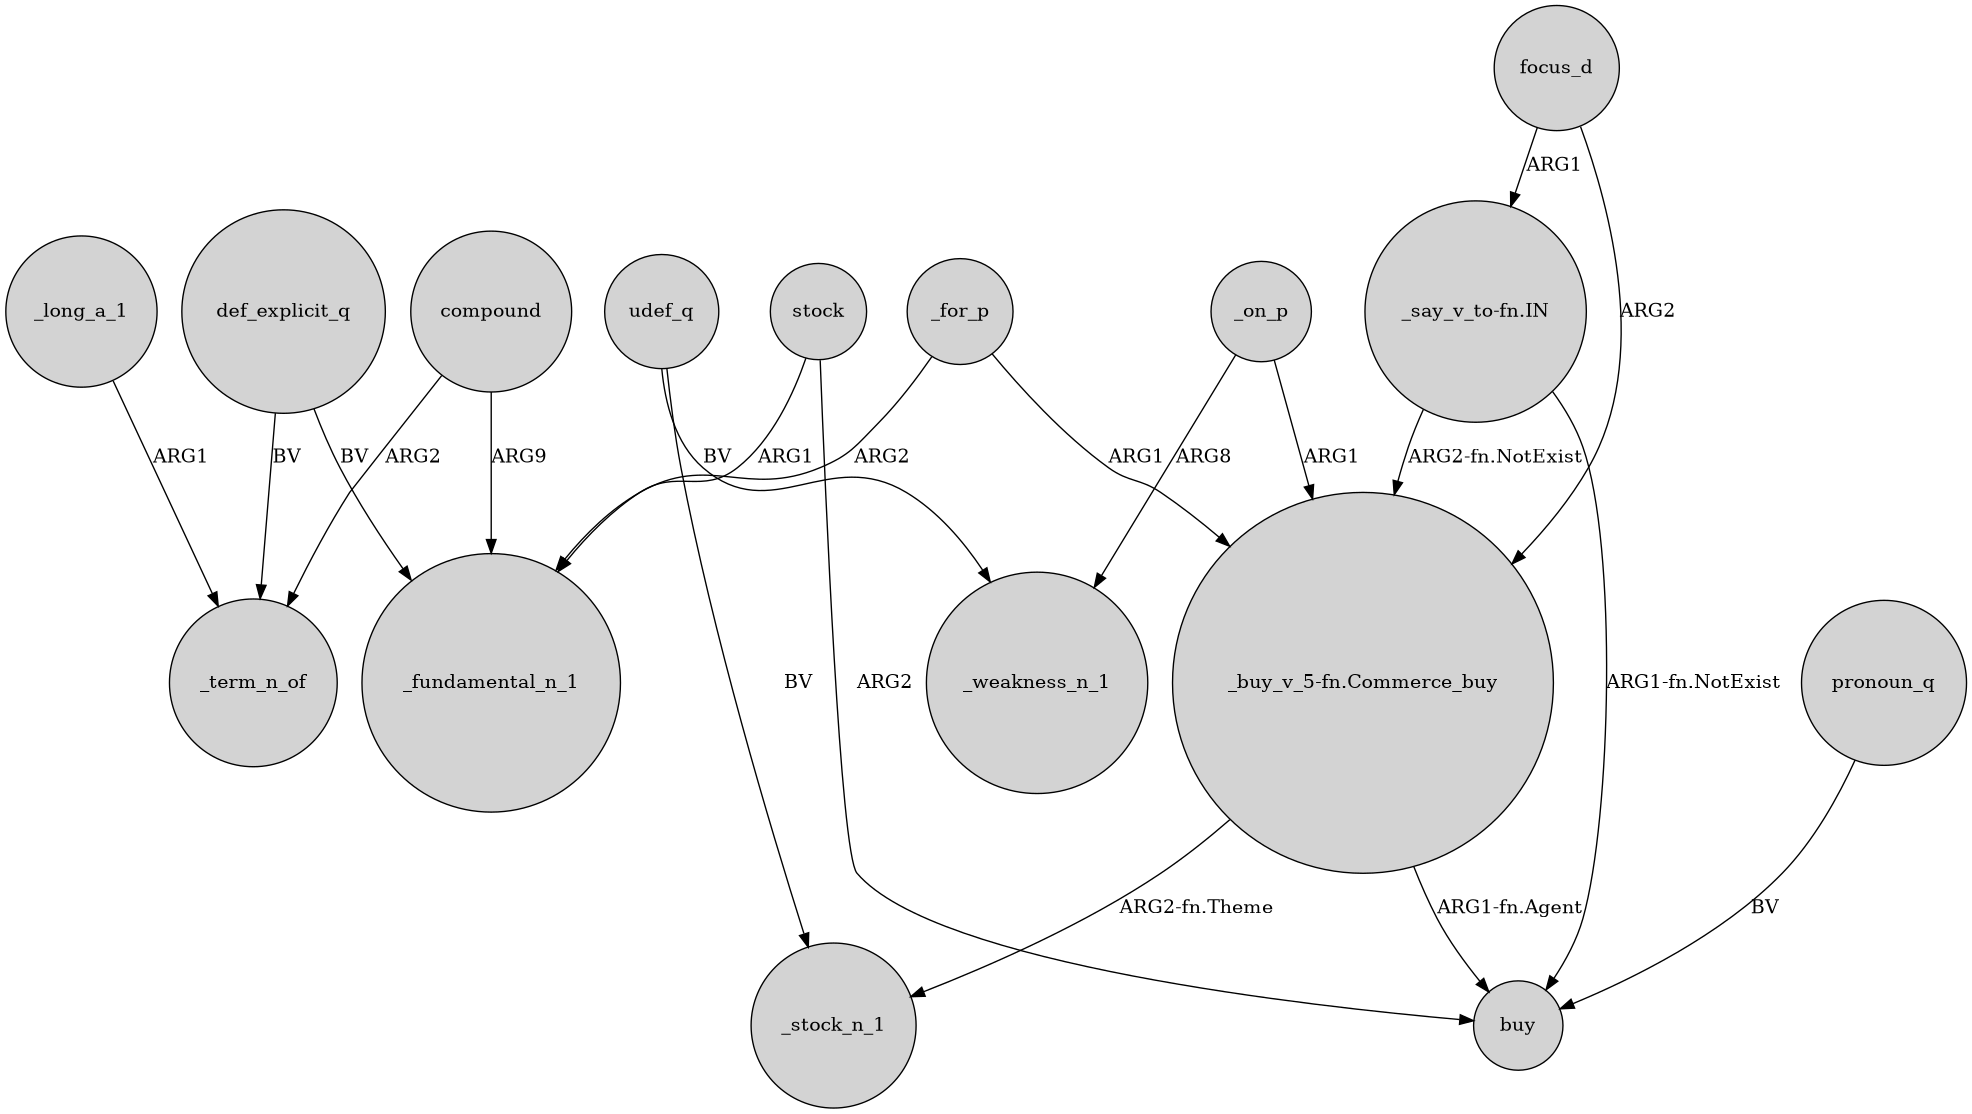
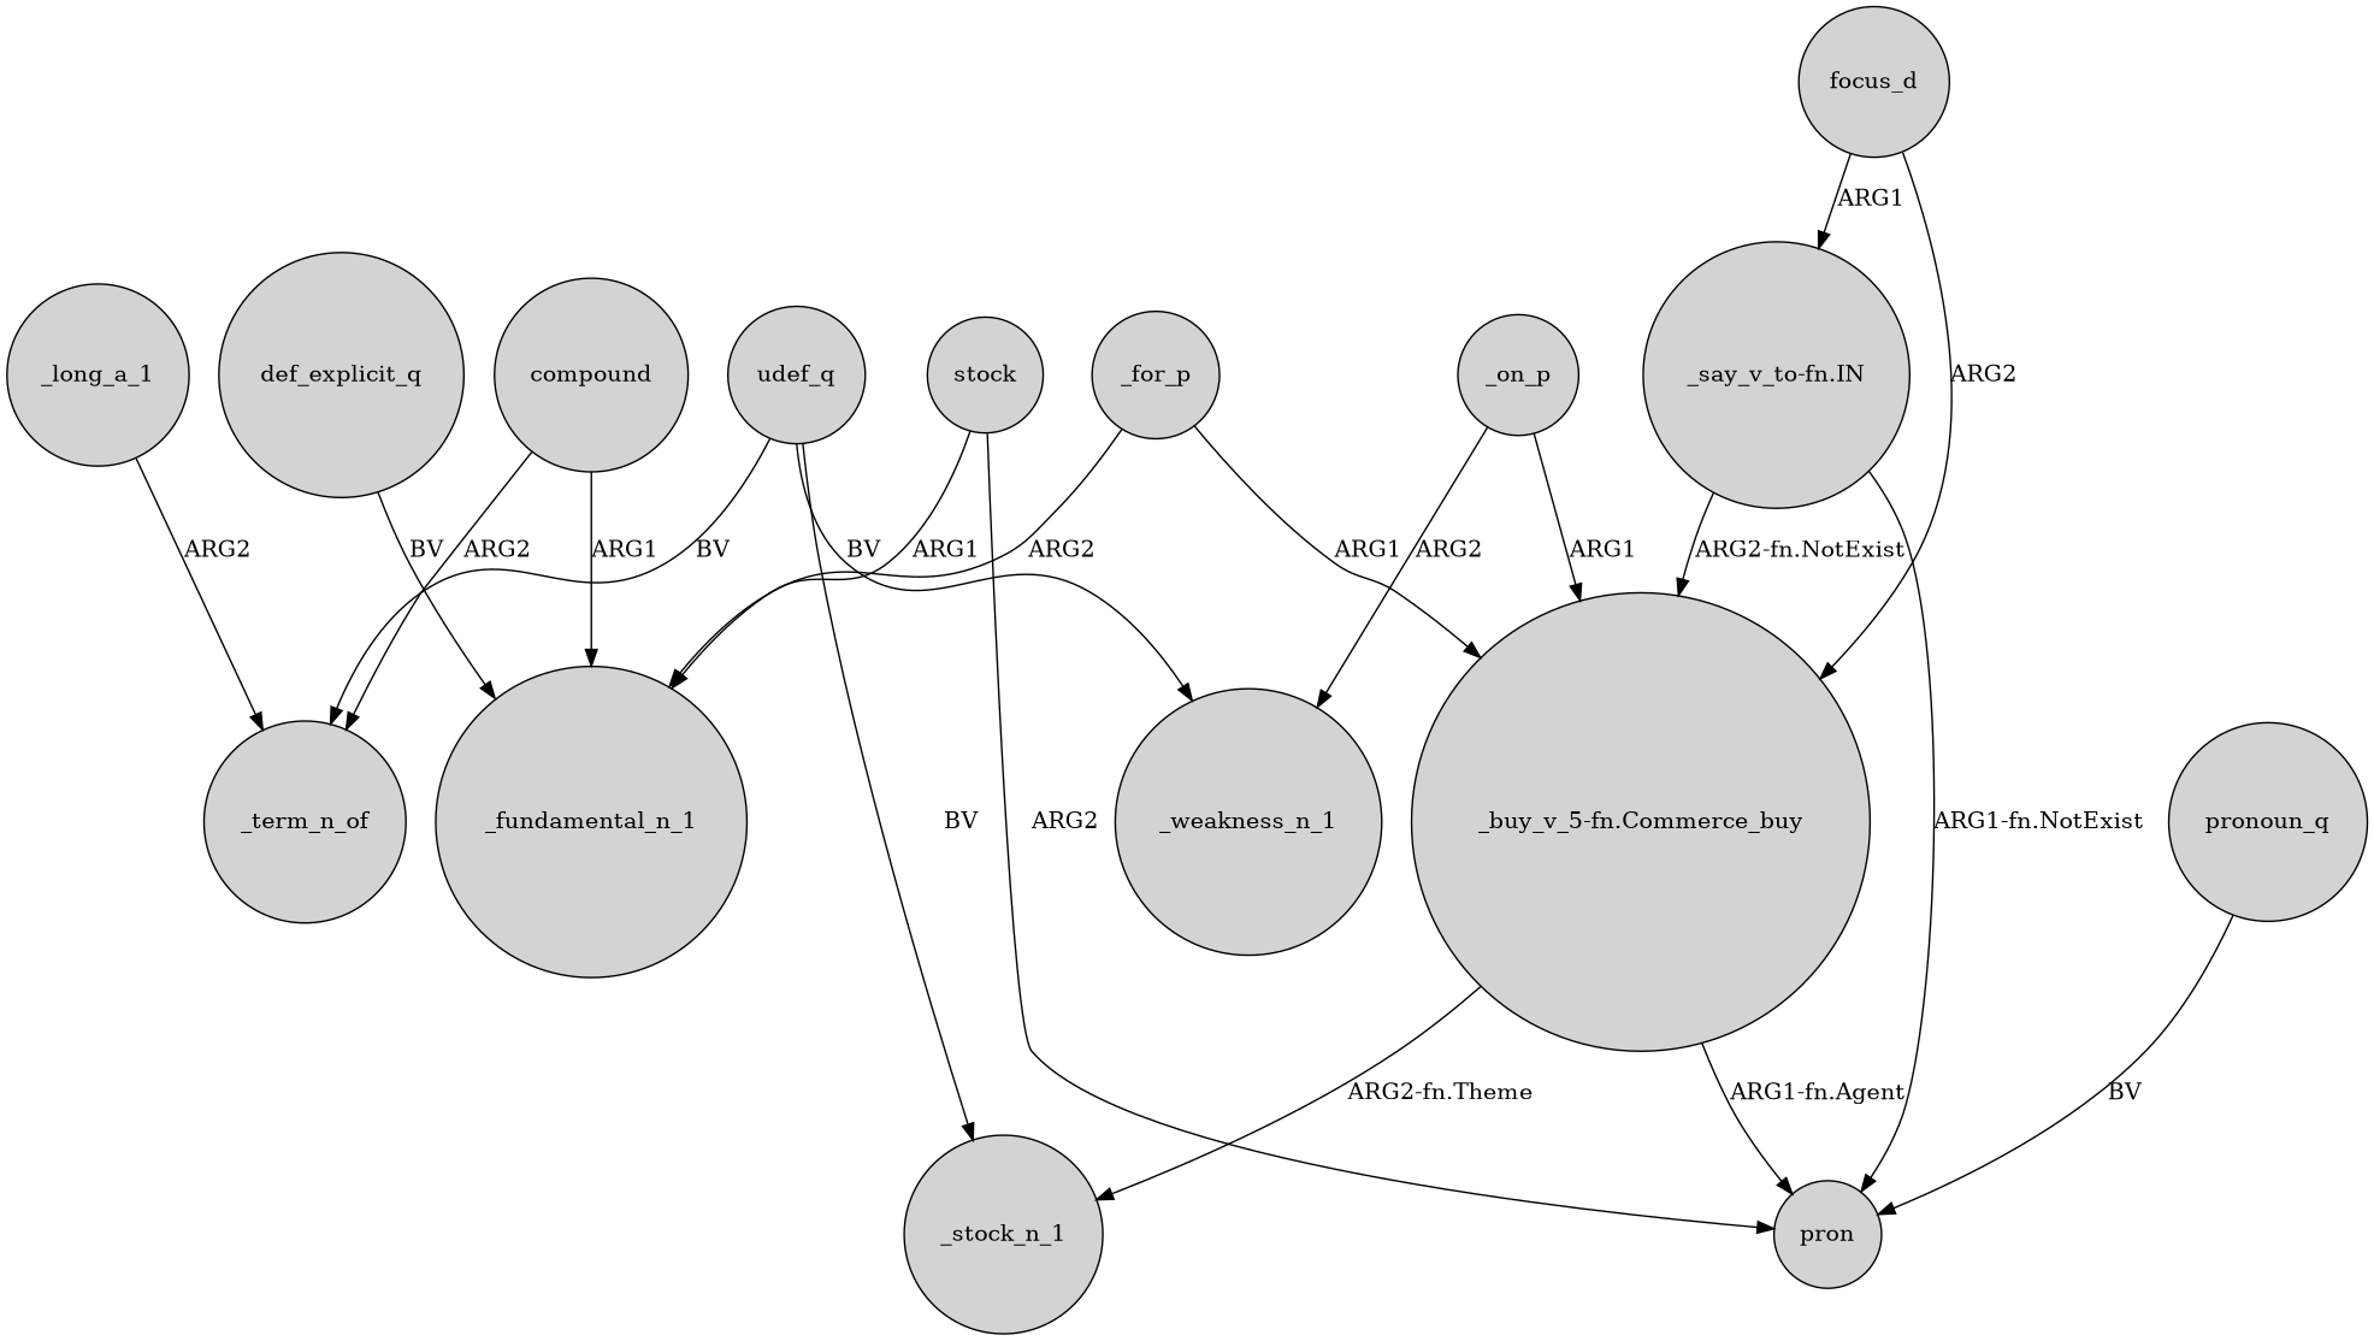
  digraph {
    node [shape=circle style=filled]
    n1 [label=stock]
-   pron [label=buy]
+   pron
    _fundamental_n_1
    compound
    _term_n_of
    n6 [label="_buy_v_5-fn.Commerce_buy"]
    _stock_n_1
    "_say_v_to-fn.IN"
    focus_d
    udef_q
    _weakness_n_1
    pronoun_q
    _on_p
    _for_p
    def_explicit_q
    _long_a_1
    n1 -> pron [label=ARG2]
    n1 -> _fundamental_n_1 [label=ARG1]
-   compound -> _fundamental_n_1 [label=ARG9]
+   compound -> _fundamental_n_1 [label=ARG1]
    compound -> _term_n_of [label=ARG2]
    n6 -> pron [label="ARG1-fn.Agent"]
    n6 -> _stock_n_1 [label="ARG2-fn.Theme"]
    "_say_v_to-fn.IN" -> pron [label="ARG1-fn.NotExist"]
    "_say_v_to-fn.IN" -> n6 [label="ARG2-fn.NotExist"]
    focus_d -> n6 [label=ARG2]
    focus_d -> "_say_v_to-fn.IN" [label=ARG1]
-   def_explicit_q -> _term_n_of [label=BV]
+   udef_q -> _term_n_of [label=BV]
    udef_q -> _stock_n_1 [label=BV]
    udef_q -> _weakness_n_1 [label=BV]
    pronoun_q -> pron [label=BV]
    _on_p -> n6 [label=ARG1]
-   _on_p -> _weakness_n_1 [label=ARG8]
+   _on_p -> _weakness_n_1 [label=ARG2]
    _for_p -> _fundamental_n_1 [label=ARG2]
    _for_p -> n6 [label=ARG1]
    def_explicit_q -> _fundamental_n_1 [label=BV]
-   _long_a_1 -> _term_n_of [label=ARG1]
+   _long_a_1 -> _term_n_of [label=ARG2]
  }
